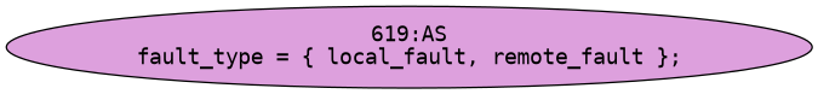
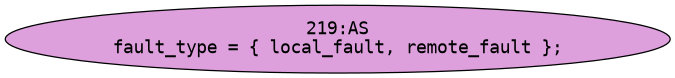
  strict digraph {
    fontname="DejaVu Sans Mono"
-   n1 [ast="<pyverilog.vparser.ast.Assign object at 0x7fe9c1bac190>" def_var="['fault_type']" fillcolor=plum label="619:AS\nfault_type = { local_fault, remote_fault };" statements="[]" style=filled typ=Assign use_var="['local_fault', 'remote_fault']" fontname="DejaVu Sans Mono"]
+   n1 [ast="<pyverilog.vparser.ast.Assign object at 0x7fe9c1bac190>" def_var="['fault_type']" fillcolor=plum label="219:AS\nfault_type = { local_fault, remote_fault };" statements="[]" style=filled typ=Assign use_var="['local_fault', 'remote_fault']" fontname="DejaVu Sans Mono"]
  }
